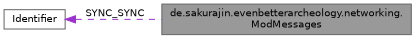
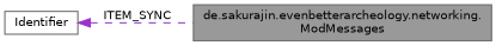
  digraph {
    rankdir=LR
    node [color=gray40 fontname=Helvetica fontsize=10 shape=box style=filled]
    n1 [fillcolor=grey60 fontcolor=black height=0.2 label="de.sakurajin.evenbetterarcheology.networking.\lModMessages" width=0.4]
    n2 [fillcolor=white height=0.2 label=Identifier width=0.4]
-   n2 -> n1 [color=darkorchid3 dir=back fontname=Helvetica fontsize=10 label=" SYNC_SYNC" labelfontname=Helvetica labelfontsize=10 style=dashed]
+   n2 -> n1 [color=darkorchid3 dir=back fontname=Helvetica fontsize=10 label=" ITEM_SYNC" labelfontname=Helvetica labelfontsize=10 style=dashed]
  }
